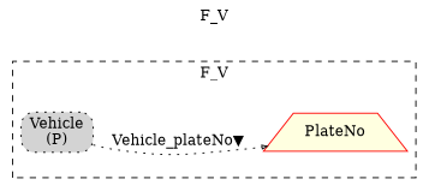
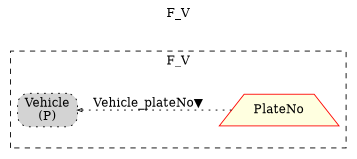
  digraph {
    label=F_V
    labelfontsize=12
    labelloc=tl
    rankdir=LR
    n1 [fillcolor=lightgray label=<Vehicle<br/>(P)> shape=box style="rounded,filled,dotted"]
    n2 [fillcolor=lightyellow label=PlateNo shape=trapezium style=filled color=red]
    subgraph cluster_1 {
      style=dashed
      n1
      n2
    }
-   n1 -> n2 [arrowhead=onormal arrowsize=.5 label="Vehicle_plateNo▼" style=dotted]
+   n2 -> n1 [arrowhead=onormal arrowsize=.5 label="Vehicle_plateNo▼" style=dotted]
  }
